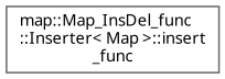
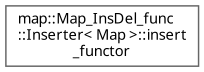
  digraph {
    rankdir=LR
    fontname="Noto Sans"
-   n1 [color=grey40 fillcolor=white fontname="Noto Sans" fontsize=10 height=0.2 label="map::Map_InsDel_func\l::Inserter\< Map \>::insert\l_func" shape=box style=filled width=0.4]
+   n1 [color=grey40 fillcolor=white fontname="Noto Sans" fontsize=10 height=0.2 label="map::Map_InsDel_func\l::Inserter\< Map \>::insert\l_functor" shape=box style=filled width=0.4]
  }
